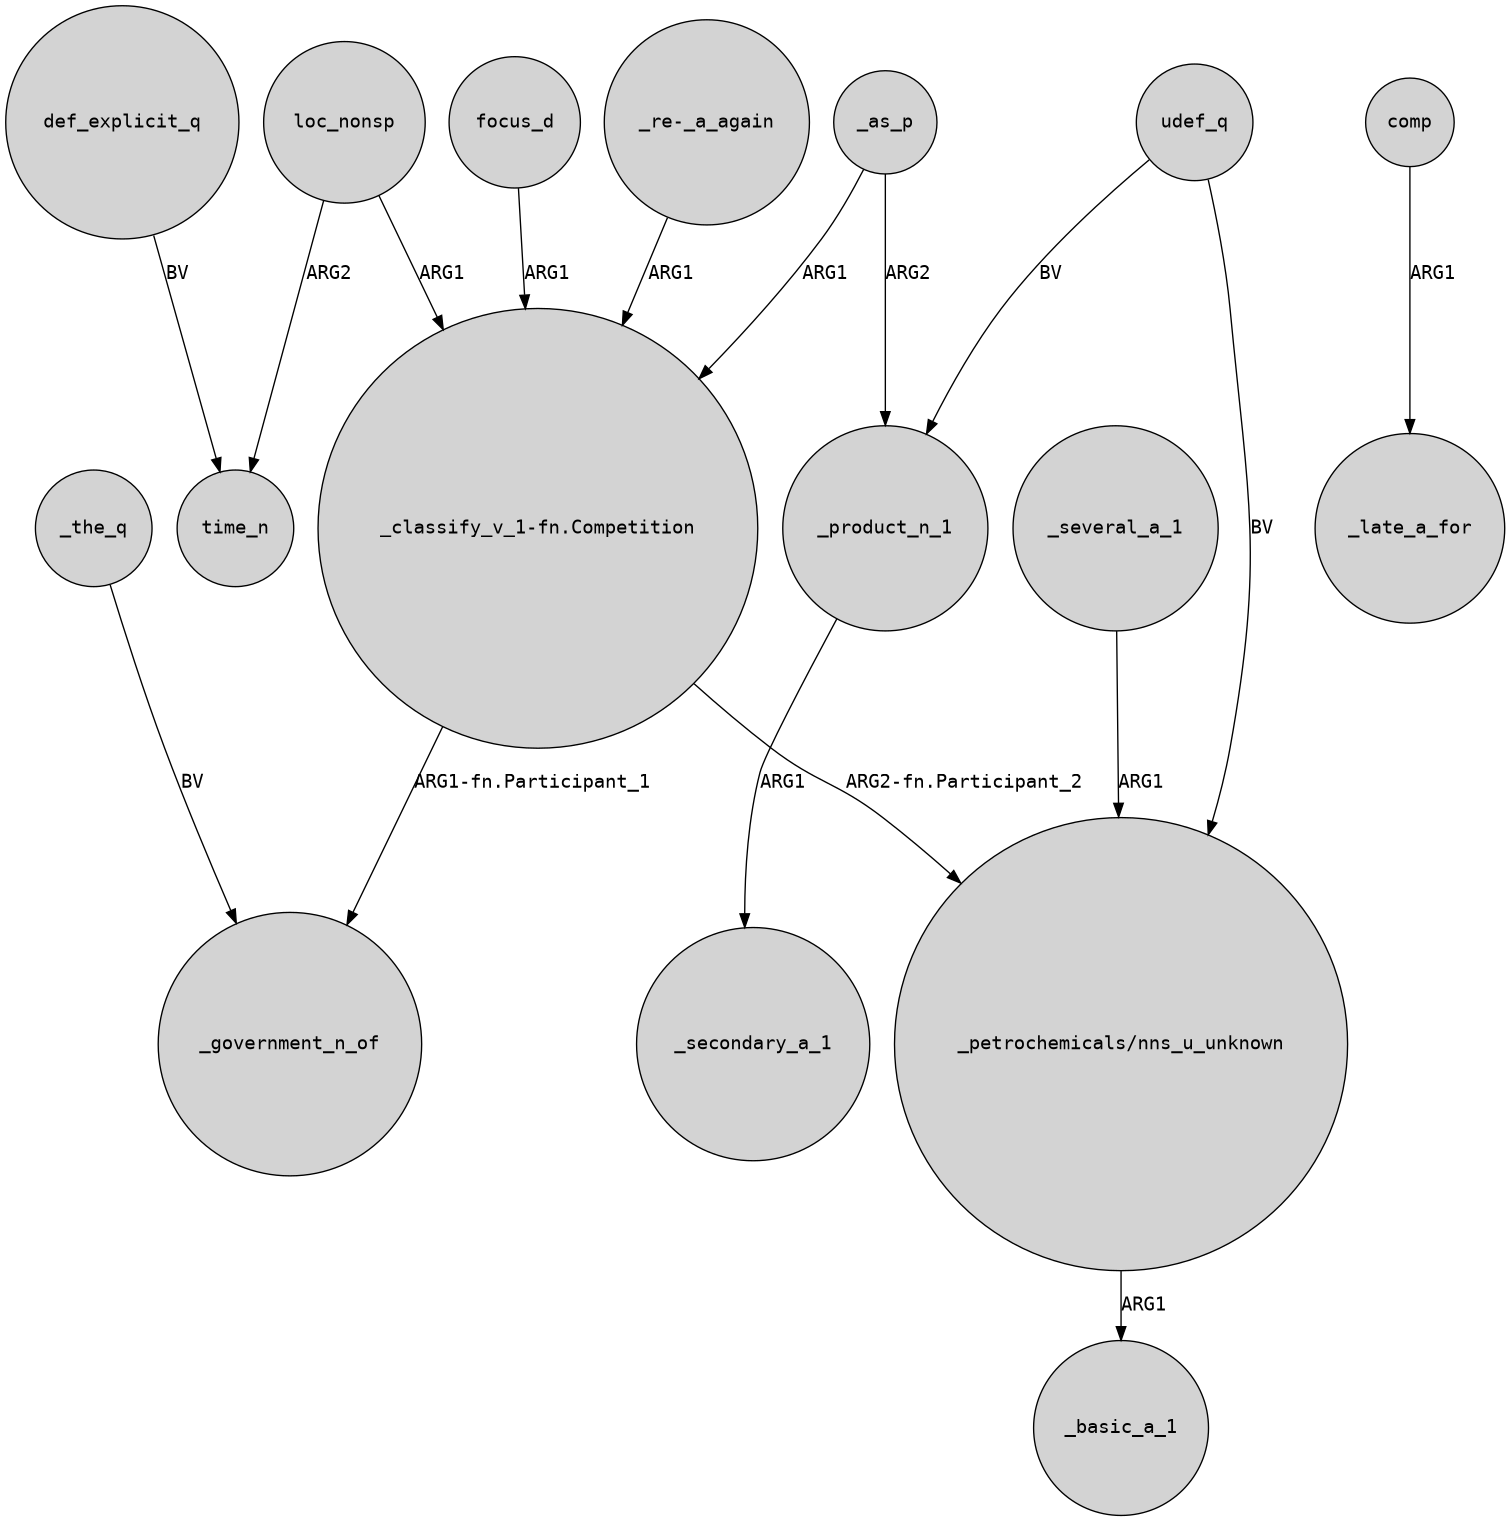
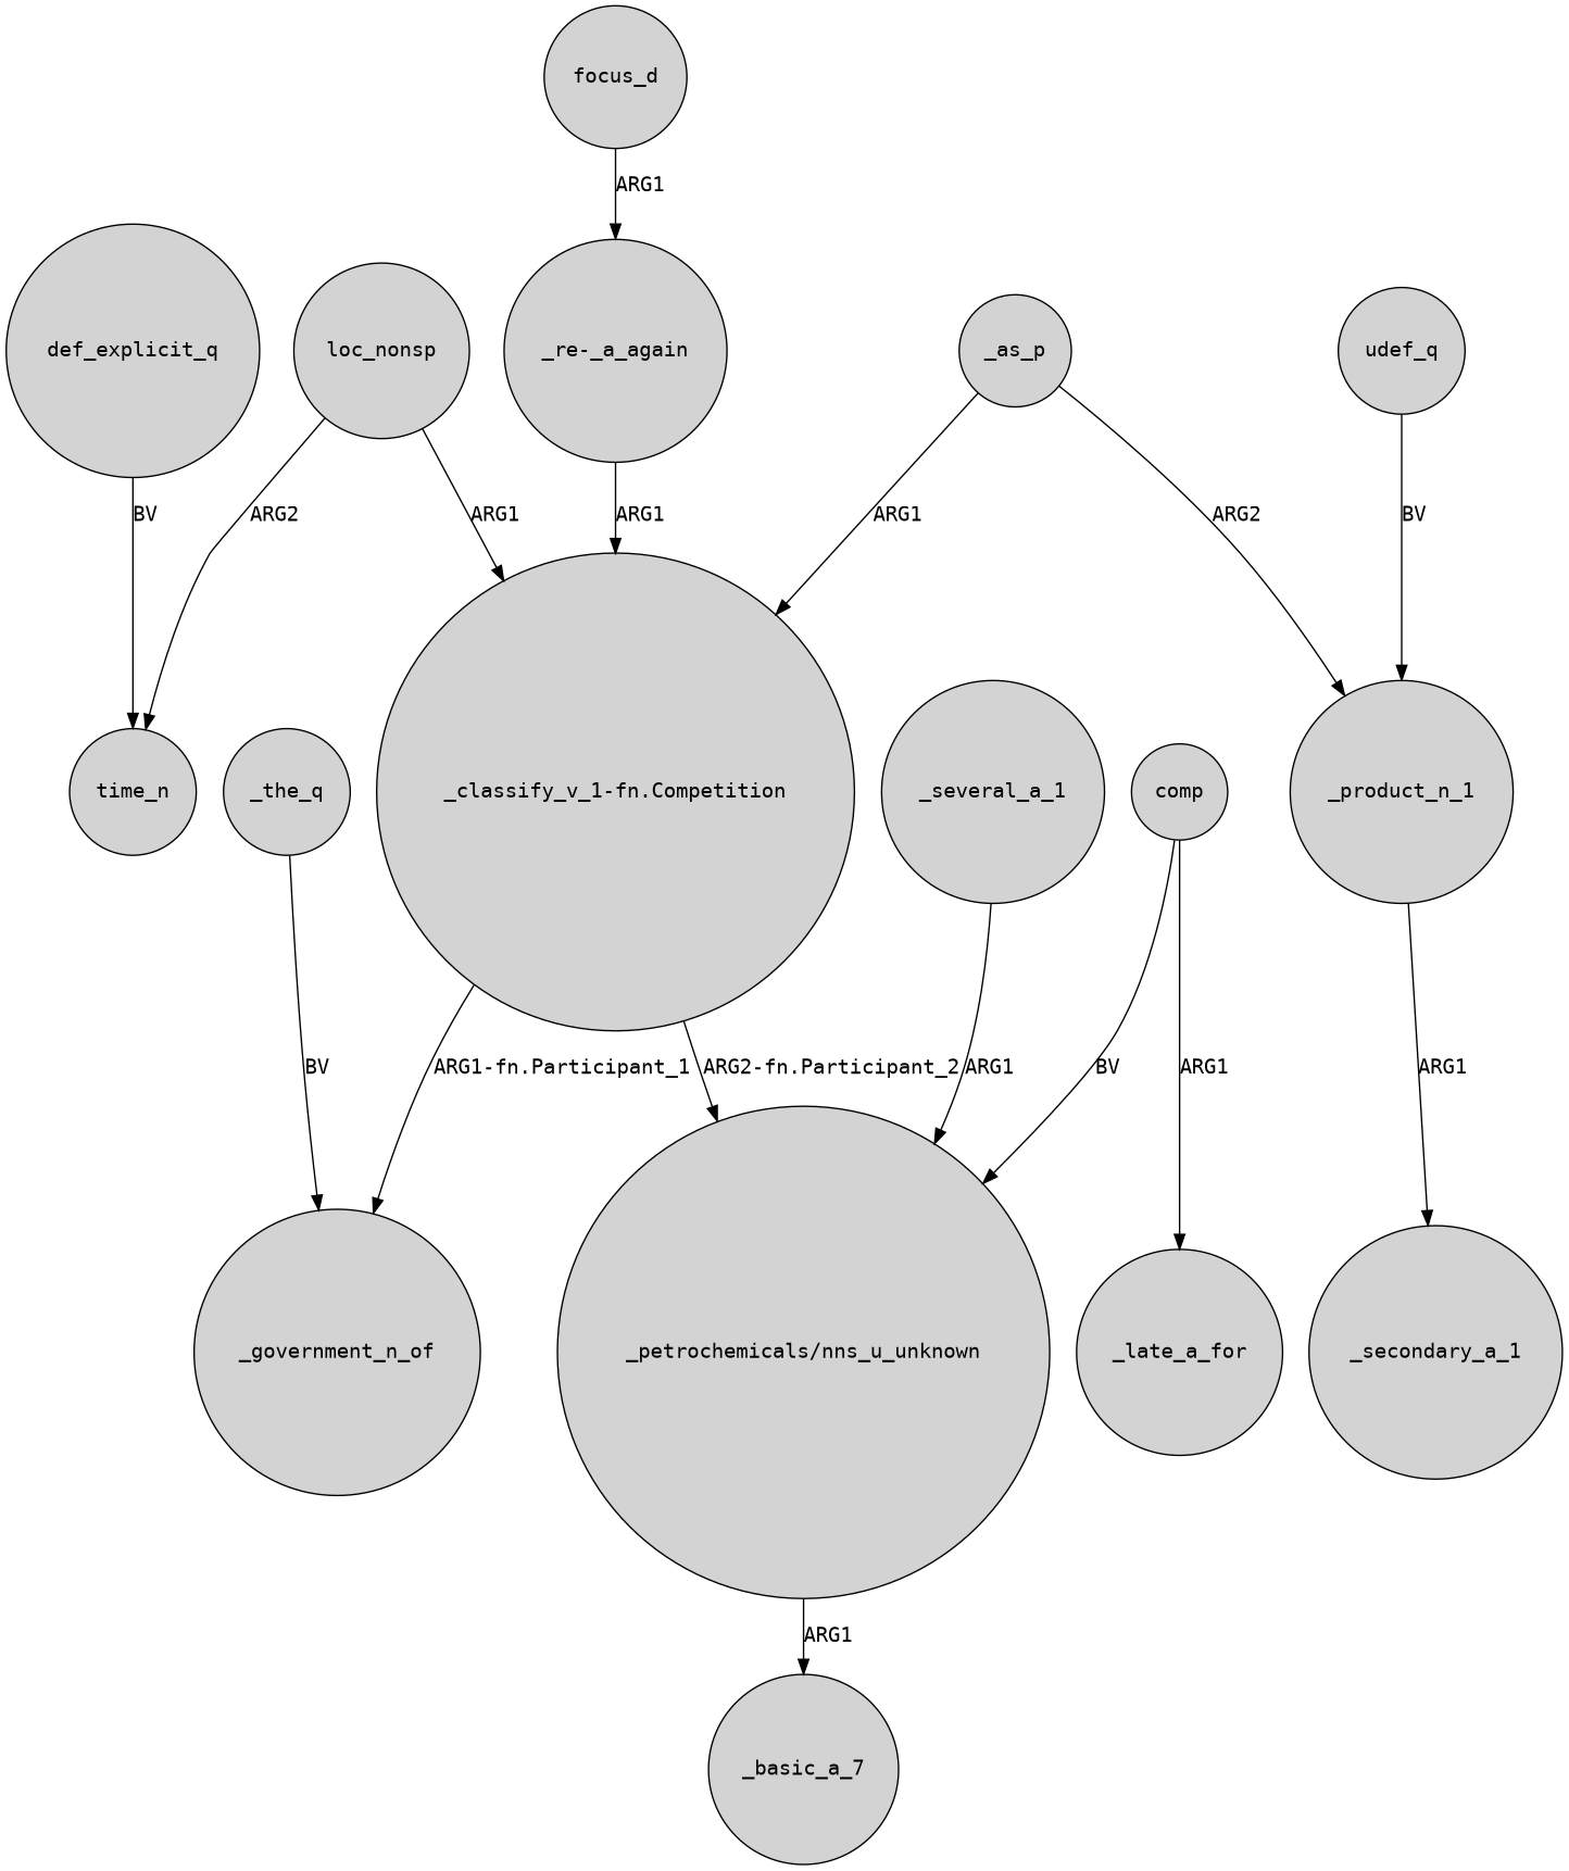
  digraph {
    fontname="DejaVu Sans Mono"
    node [fontname="DejaVu Sans Mono" shape=circle style=filled]
    edge [fontname="DejaVu Sans Mono"]
    "_classify_v_1-fn.Competition"
    _government_n_of
    "_petrochemicals/nns_u_unknown"
-   _basic_a_1
+   _basic_a_1 [label=_basic_a_7]
    comp
    _late_a_for
    udef_q
    _product_n_1
    _secondary_a_1
    def_explicit_q
    time_n
    loc_nonsp
    focus_d
    _as_p
    "_re-_a_again"
    _the_q
    _several_a_1
    "_classify_v_1-fn.Competition" -> _government_n_of [label="ARG1-fn.Participant_1"]
    "_classify_v_1-fn.Competition" -> "_petrochemicals/nns_u_unknown" [label="ARG2-fn.Participant_2"]
    "_petrochemicals/nns_u_unknown" -> _basic_a_1 [label=ARG1]
    comp -> _late_a_for [label=ARG1]
-   udef_q -> "_petrochemicals/nns_u_unknown" [label=BV]
+   comp -> "_petrochemicals/nns_u_unknown" [label=BV]
    udef_q -> _product_n_1 [label=BV]
    _product_n_1 -> _secondary_a_1 [label=ARG1]
    def_explicit_q -> time_n [label=BV]
    loc_nonsp -> "_classify_v_1-fn.Competition" [label=ARG1]
    loc_nonsp -> time_n [label=ARG2]
-   focus_d -> "_classify_v_1-fn.Competition" [label=ARG1]
+   focus_d -> "_re-_a_again" [label=ARG1]
    _as_p -> "_classify_v_1-fn.Competition" [label=ARG1]
    _as_p -> _product_n_1 [label=ARG2]
    "_re-_a_again" -> "_classify_v_1-fn.Competition" [label=ARG1]
    _the_q -> _government_n_of [label=BV]
    _several_a_1 -> "_petrochemicals/nns_u_unknown" [label=ARG1]
  }
